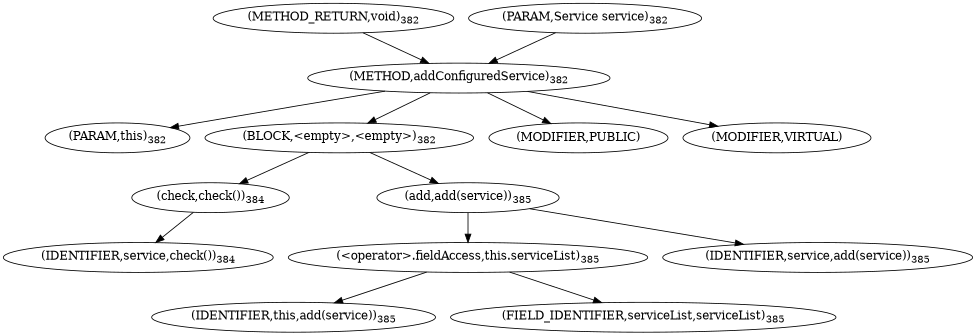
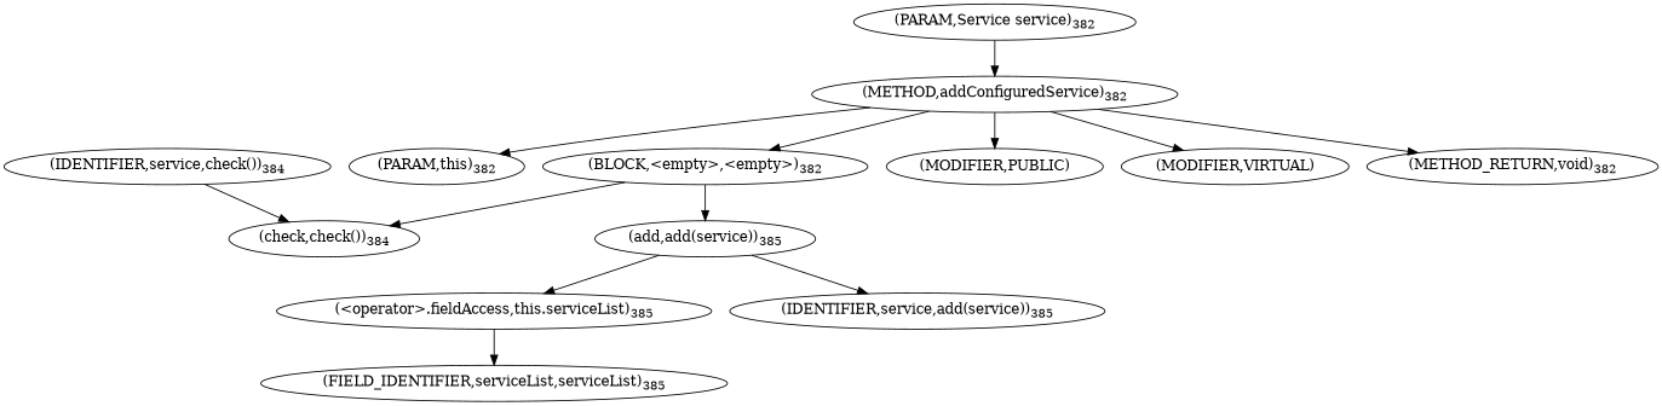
  digraph {
    n1 [label=<(METHOD,addConfiguredService)<SUB>382</SUB>>]
    n2 [label=<(PARAM,this)<SUB>382</SUB>>]
    n3 [label=<(BLOCK,&lt;empty&gt;,&lt;empty&gt;)<SUB>382</SUB>>]
    n4 [label=<(MODIFIER,PUBLIC)>]
    n5 [label=<(MODIFIER,VIRTUAL)>]
    n6 [label=<(METHOD_RETURN,void)<SUB>382</SUB>>]
    n7 [label=<(PARAM,Service service)<SUB>382</SUB>>]
    n8 [label=<(check,check())<SUB>384</SUB>>]
    n9 [label=<(add,add(service))<SUB>385</SUB>>]
    n10 [label=<(IDENTIFIER,service,check())<SUB>384</SUB>>]
    n11 [label=<(&lt;operator&gt;.fieldAccess,this.serviceList)<SUB>385</SUB>>]
    n12 [label=<(IDENTIFIER,service,add(service))<SUB>385</SUB>>]
-   n13 [label=<(IDENTIFIER,this,add(service))<SUB>385</SUB>>]
    n14 [label=<(FIELD_IDENTIFIER,serviceList,serviceList)<SUB>385</SUB>>]
    n1 -> n2
    n1 -> n3
    n1 -> n4
    n1 -> n5
-   n6 -> n1
+   n1 -> n6
    n3 -> n8
    n3 -> n9
    n7 -> n1
-   n8 -> n10
+   n10 -> n8
    n9 -> n11
    n9 -> n12
-   n11 -> n13
    n11 -> n14
  }
